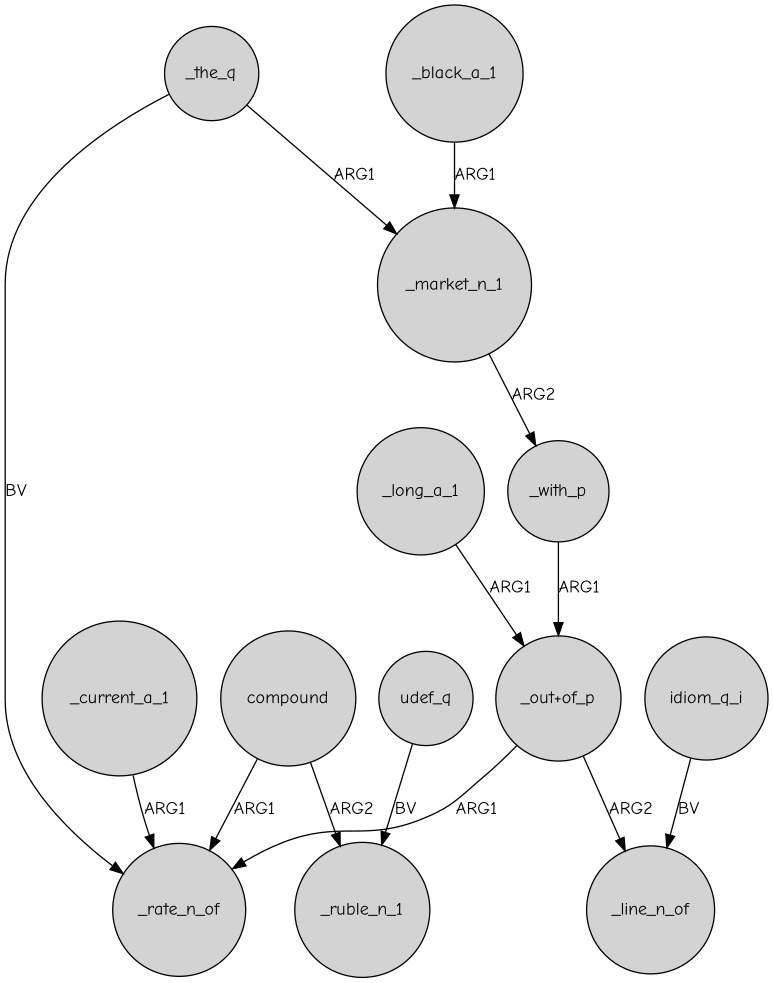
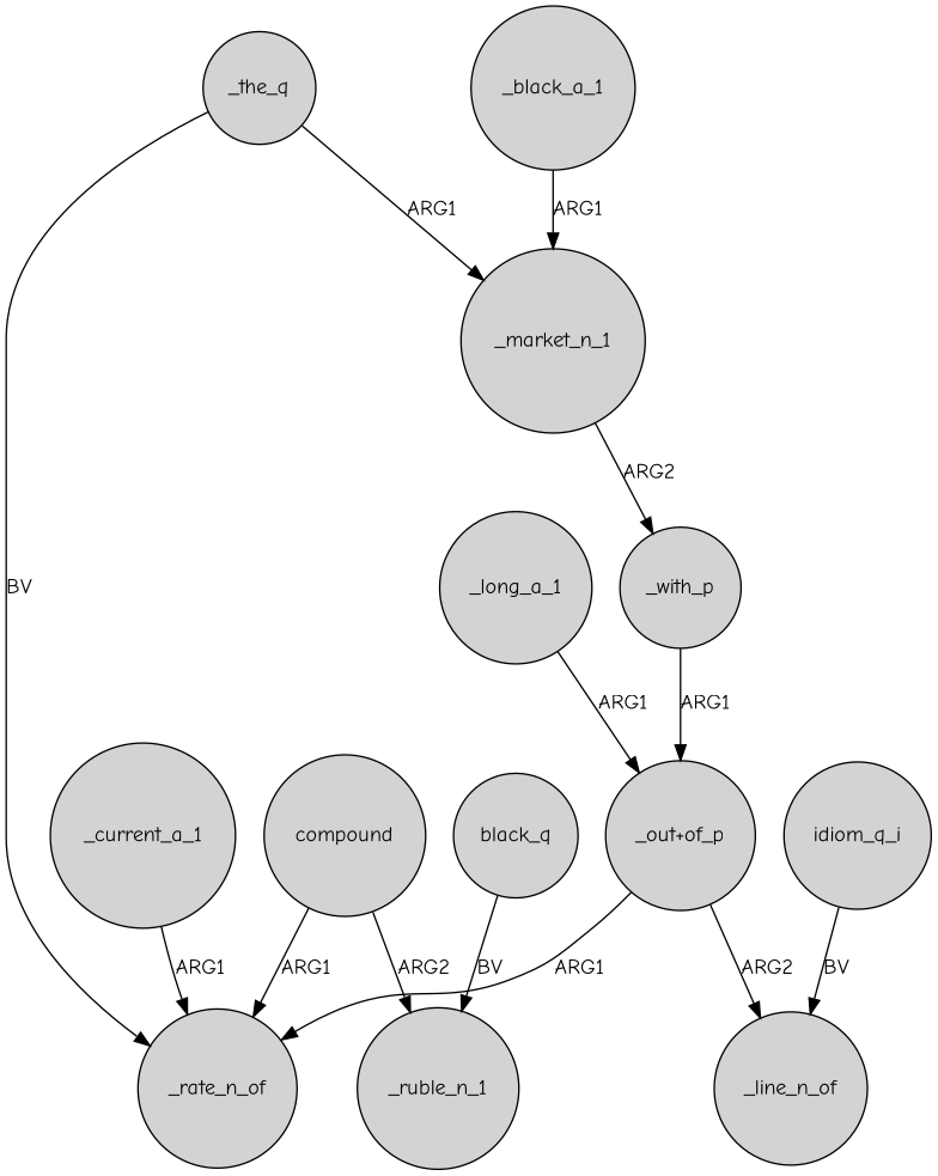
  digraph {
    fontname="Comic Neue"
    node [fontname="Comic Neue" shape=circle style=filled]
    edge [fontname="Comic Neue"]
    _current_a_1
    _rate_n_of
    compound
    _ruble_n_1
    _with_p
    "_out+of_p"
    _market_n_1
    _line_n_of
-   udef_q
+   udef_q [label=black_q]
    _black_a_1
    idiom_q_i
    _long_a_1
    _the_q
    _current_a_1 -> _rate_n_of [label=ARG1]
    compound -> _rate_n_of [label=ARG1]
    compound -> _ruble_n_1 [label=ARG2]
    _with_p -> "_out+of_p" [label=ARG1]
    "_out+of_p" -> _rate_n_of [label=ARG1]
    "_out+of_p" -> _line_n_of [label=ARG2]
    _market_n_1 -> _with_p [label=ARG2]
    udef_q -> _ruble_n_1 [label=BV]
    _black_a_1 -> _market_n_1 [label=ARG1]
    idiom_q_i -> _line_n_of [label=BV]
    _long_a_1 -> "_out+of_p" [label=ARG1]
    _the_q -> _rate_n_of [label=BV]
    _the_q -> _market_n_1 [label=ARG1]
  }
